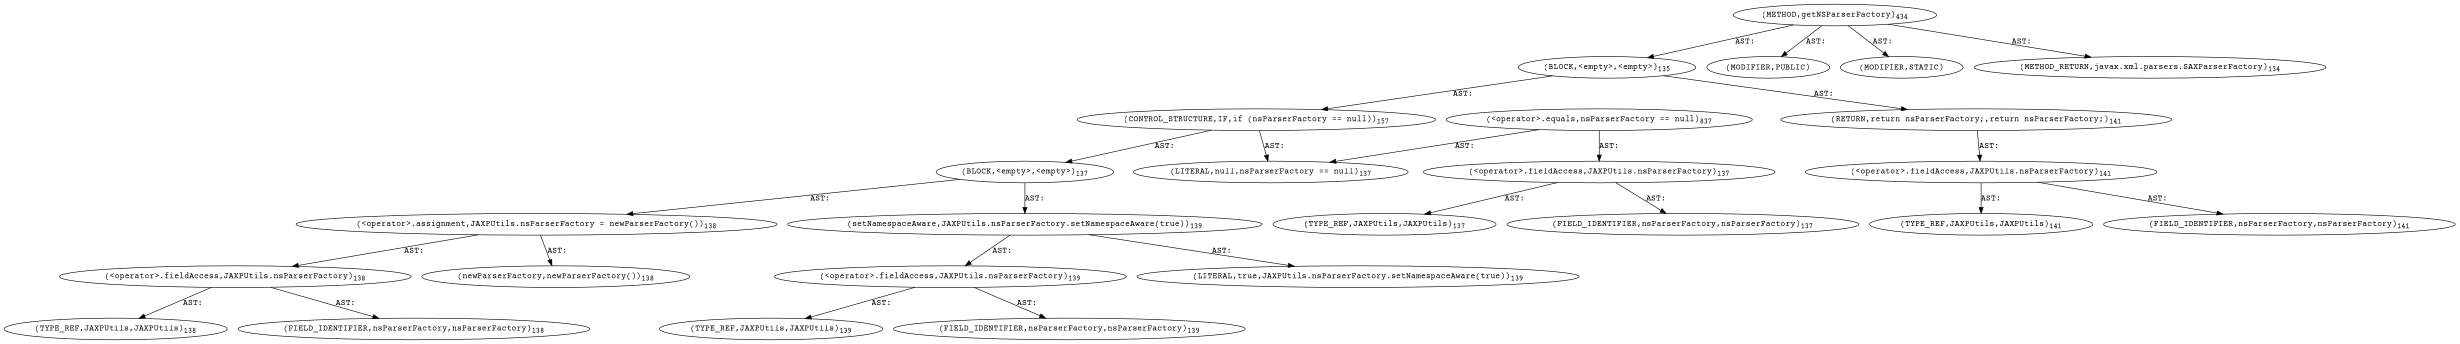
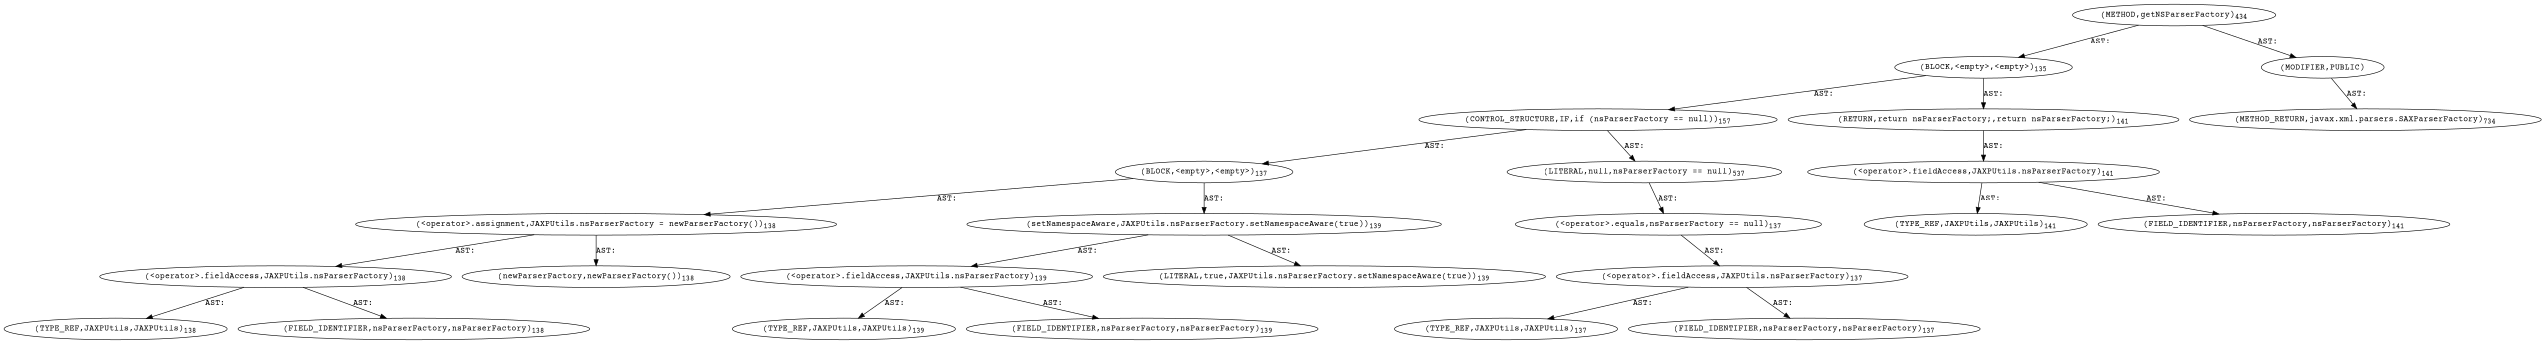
  digraph {
    fontname="Courier Prime"
    node [fontname="Courier Prime"]
    edge [fontname="Courier Prime"]
    n1 [label=<(METHOD,getNSParserFactory)<SUB>434</SUB>>]
    n2 [label=<(BLOCK,&lt;empty&gt;,&lt;empty&gt;)<SUB>135</SUB>>]
    n3 [label=<(MODIFIER,PUBLIC)>]
-   n4 [label=<(MODIFIER,STATIC)>]
-   n5 [label=<(METHOD_RETURN,javax.xml.parsers.SAXParserFactory)<SUB>134</SUB>>]
+   n5 [label=<(METHOD_RETURN,javax.xml.parsers.SAXParserFactory)<SUB>734</SUB>>]
    n6 [label=<(CONTROL_STRUCTURE,IF,if (nsParserFactory == null))<SUB>157</SUB>>]
    n7 [label=<(RETURN,return nsParserFactory;,return nsParserFactory;)<SUB>141</SUB>>]
    n8 [label=<(BLOCK,&lt;empty&gt;,&lt;empty&gt;)<SUB>137</SUB>>]
-   n9 [label=<(LITERAL,null,nsParserFactory == null)<SUB>137</SUB>>]
+   n9 [label=<(LITERAL,null,nsParserFactory == null)<SUB>537</SUB>>]
    n10 [label=<(&lt;operator&gt;.fieldAccess,JAXPUtils.nsParserFactory)<SUB>141</SUB>>]
-   n11 [label=<(&lt;operator&gt;.equals,nsParserFactory == null)<SUB>837</SUB>>]
+   n11 [label=<(&lt;operator&gt;.equals,nsParserFactory == null)<SUB>137</SUB>>]
    n12 [label=<(&lt;operator&gt;.fieldAccess,JAXPUtils.nsParserFactory)<SUB>137</SUB>>]
    n13 [label=<(&lt;operator&gt;.assignment,JAXPUtils.nsParserFactory = newParserFactory())<SUB>138</SUB>>]
    n14 [label=<(setNamespaceAware,JAXPUtils.nsParserFactory.setNamespaceAware(true))<SUB>139</SUB>>]
    n15 [label=<(TYPE_REF,JAXPUtils,JAXPUtils)<SUB>137</SUB>>]
    n16 [label=<(FIELD_IDENTIFIER,nsParserFactory,nsParserFactory)<SUB>137</SUB>>]
    n17 [label=<(&lt;operator&gt;.fieldAccess,JAXPUtils.nsParserFactory)<SUB>138</SUB>>]
    n18 [label=<(newParserFactory,newParserFactory())<SUB>138</SUB>>]
    n19 [label=<(&lt;operator&gt;.fieldAccess,JAXPUtils.nsParserFactory)<SUB>139</SUB>>]
    n20 [label=<(LITERAL,true,JAXPUtils.nsParserFactory.setNamespaceAware(true))<SUB>139</SUB>>]
    n21 [label=<(TYPE_REF,JAXPUtils,JAXPUtils)<SUB>138</SUB>>]
    n22 [label=<(FIELD_IDENTIFIER,nsParserFactory,nsParserFactory)<SUB>138</SUB>>]
    n23 [label=<(TYPE_REF,JAXPUtils,JAXPUtils)<SUB>139</SUB>>]
    n24 [label=<(FIELD_IDENTIFIER,nsParserFactory,nsParserFactory)<SUB>139</SUB>>]
    n25 [label=<(TYPE_REF,JAXPUtils,JAXPUtils)<SUB>141</SUB>>]
    n26 [label=<(FIELD_IDENTIFIER,nsParserFactory,nsParserFactory)<SUB>141</SUB>>]
    n1 -> n2 [label="AST: "]
    n1 -> n3 [label="AST: "]
-   n1 -> n4 [label="AST: "]
-   n1 -> n5 [label="AST: "]
+   n3 -> n5 [label="AST: "]
    n2 -> n6 [label="AST: "]
    n2 -> n7 [label="AST: "]
    n6 -> n8 [label="AST: "]
    n6 -> n9 [label="AST: "]
    n7 -> n10 [label="AST: "]
    n8 -> n13 [label="AST: "]
    n8 -> n14 [label="AST: "]
    n10 -> n25 [label="AST: "]
    n10 -> n26 [label="AST: "]
-   n11 -> n9 [label="AST: "]
+   n9 -> n11 [label="AST: "]
    n11 -> n12 [label="AST: "]
    n12 -> n15 [label="AST: "]
    n12 -> n16 [label="AST: "]
    n13 -> n17 [label="AST: "]
    n13 -> n18 [label="AST: "]
    n14 -> n19 [label="AST: "]
    n14 -> n20 [label="AST: "]
    n17 -> n21 [label="AST: "]
    n17 -> n22 [label="AST: "]
    n19 -> n23 [label="AST: "]
    n19 -> n24 [label="AST: "]
  }
